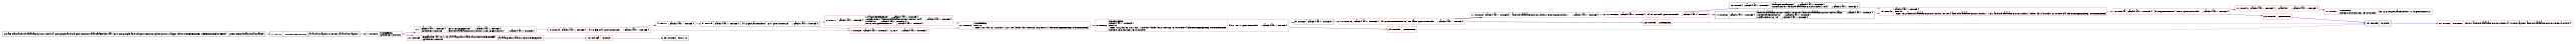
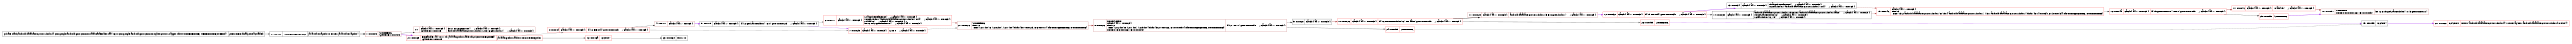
  digraph {
    rankdir=LR
    node [color=red shape=record]
    edge [color=black style=solid]
    n1 [color=black label="{0\:\ 0x0000|MTH_ENTER_BLOCK\l|java.util.ArrayList r0 = new java.util.ArrayList()\l}"]
    n2 [color=brown label="{1\:\ 0x0005|SYNTHETIC\lSplitter:B:1:0x0405\l}"]
    n3 [color=brown label="{2\:\ ?|Catch:\{ all \-\> 0x0069 \}\lSplitter:B:1:0x0005\l|int r1 = r6.getCount()     \/\/ Catch:\{ all \-\> 0x0069 \}\landroid.database.CursorWindow r2 = r6.getWindow()     \/\/ Catch:\{ all \-\> 0x0069 \}\l}"]
    n4 [label="{21\:\ 0x0069|ExcHandler: all (r0v1 'th' java.lang.Throwable A[CUSTOM_DECLARE])\lSplitter:B:1:0x0005\l|java.lang.Throwable r0 = move\-exception\l}"]
    n5 [label="{3\:\ 0x000f|Catch:\{ all \-\> 0x0069 \}\l|if (r2 == null) goto L_0x0025     \/\/ Catch:\{ all \-\> 0x0069 \}\l}"]
    n6 [label="{22\:\ 0x006a|r6.close()\l}"]
    n7 [color=brown label="{4\:\ 0x0011|Catch:\{ all \-\> 0x0069 \}\l}"]
    n8 [label="{7\:\ 0x0025|Catch:\{ all \-\> 0x0069 \}\l|r2 = 0     \/\/ Catch:\{ all \-\> 0x0069 \}\l}"]
    n9 [color=black label="{5\:\ 0x0015|Catch:\{ all \-\> 0x0069 \}\l|if (r2.getStartPosition() != 0) goto L_0x0025     \/\/ Catch:\{ all \-\> 0x0069 \}\l}"]
    n10 [color=brown label="{27\:\ 0x0026|SYNTHETIC\lPHI: r2 \l  PHI: (r2v1 int) = (r2v6 int), (r2v7 int) binds: [B:7:0x0025, B:6:0x0017] A[DONT_GENERATE, DONT_INLINE]\l}"]
    n11 [label="{6\:\ 0x0017|Catch:\{ all \-\> 0x0069 \}\l|r2.acquireReference()     \/\/ Catch:\{ all \-\> 0x0069 \}\lr6.setWindow((android.database.CursorWindow) null)     \/\/ Catch:\{ all \-\> 0x0069 \}\lr0.add(r2)     \/\/ Catch:\{ all \-\> 0x0069 \}\lint r2 = r2.getNumRows()     \/\/ Catch:\{ all \-\> 0x0069 \}\l}"]
    n12 [color=brown label="{8\:\ 0x0026|LOOP_START\lCatch:\{ all \-\> 0x0069 \}\lPHI: r2 \l  PHI: (r2v2 int) = (r2v1 int), (r2v5 int) binds: [B:27:0x0026, B:18:0x0057] A[DONT_GENERATE, DONT_INLINE]\lLOOP:0: B:8:0x0026\-\>B:18:0x0057\l|if (r2 \>= r1) goto L_0x0059     \/\/ Catch:\{ all \-\> 0x0069 \}\l}"]
    n13 [color=black label="{9\:\ 0x0028|Catch:\{ all \-\> 0x0069 \}\l}"]
    n14 [label="{24\:\ 0x0059|SYNTHETIC\l}"]
    n15 [label="{10\:\ 0x002c|Catch:\{ all \-\> 0x0069 \}\l|if (r6.moveToPosition(r2) == false) goto L_0x0059     \/\/ Catch:\{ all \-\> 0x0069 \}\l}"]
    n16 [color=black label="{19\:\ 0x0059|r6.close()\l}"]
    n17 [color=brown label="{11\:\ 0x002e|Catch:\{ all \-\> 0x0069 \}\l|android.database.CursorWindow r5 = r6.getWindow()     \/\/ Catch:\{ all \-\> 0x0069 \}\l}"]
    n18 [label="{26\:\ 0x0059|SYNTHETIC\l}"]
    n19 [label="{12\:\ 0x0032|Catch:\{ all \-\> 0x0069 \}\l|if (r5 == null) goto L_0x003b     \/\/ Catch:\{ all \-\> 0x0069 \}\l}"]
    n20 [color=black label="{13\:\ 0x0034|Catch:\{ all \-\> 0x0069 \}\l|r5.acquireReference()     \/\/ Catch:\{ all \-\> 0x0069 \}\lr6.setWindow((android.database.CursorWindow) null)     \/\/ Catch:\{ all \-\> 0x0069 \}\l}"]
    n21 [color=black label="{14\:\ 0x003b|Catch:\{ all \-\> 0x0069 \}\l|android.database.CursorWindow r5 = new android.database.CursorWindow(false)     \/\/ Catch:\{ all \-\> 0x0069 \}\lr5.setStartPosition(r2)     \/\/ Catch:\{ all \-\> 0x0069 \}\lr6.fillWindow(r2, r5)     \/\/ Catch:\{ all \-\> 0x0069 \}\l}"]
    n22 [label="{15\:\ 0x0046|Catch:\{ all \-\> 0x0069 \}\lPHI: r5 \l  PHI: (r5v2 android.database.CursorWindow) = (r5v4 android.database.CursorWindow), (r5v1 android.database.CursorWindow) binds: [B:14:0x003b, B:13:0x0034] A[DONT_GENERATE, DONT_INLINE]\l}"]
    n23 [label="{16\:\ 0x004a|Catch:\{ all \-\> 0x0069 \}\l|if (r5.getNumRows() == 0) goto L_0x0059     \/\/ Catch:\{ all \-\> 0x0069 \}\l}"]
    n24 [label="{17\:\ 0x004c|Catch:\{ all \-\> 0x0069 \}\l|r0.add(r5)     \/\/ Catch:\{ all \-\> 0x0069 \}\l}"]
-   n25 [label="{25\:\ 0x0059|GENERATE\l}"]
+   n25 [label="{25\:\ 0x0059|SYNTHETIC\l}"]
    n26 [color=brown label="{18\:\ 0x0057|MTH_END\lLOOP:0: B:8:0x0026\-\>B:18:0x0057\l|int r2 = r5.getStartPosition() + r5.getNumRows()\l}"]
-   n27 [label="{20\:\ 0x0068|RETURN\l|return (android.database.CursorWindow[]) r0.toArray(new android.database.CursorWindow[r0.size()])\l}"]
+   n27 [label="{20\:\ 0x0068|CUSTOM\l|return (android.database.CursorWindow[]) r0.toArray(new android.database.CursorWindow[r0.size()])\l}"]
    n28 [color=black label="{23\:\ 0x006d|throw r0\l}"]
    n29 [color=black label="{private static android.database.CursorWindow[] com.google.android.gms.common.data.DataHolder.zaa((r6v0 com.google.android.gms.common.sqlite.CursorWrapper A[IMMUTABLE_TYPE, METHOD_ARGUMENT]))  | JADX INFO: finally extract failed\l}"]
    n1 -> n2 [style=bold]
    n2 -> n3
    n2 -> n4 [color=purple style=bold]
-   n3 -> n5 [color=gray40]
+   n4 -> n5 [color=gray40]
    n4 -> n6 [color=gray40 style=bold]
    n5 -> n7
    n5 -> n8 [color=gray40]
    n6 -> n28
    n7 -> n9 [color=purple style=bold]
    n8 -> n10 [color=gray40]
    n9 -> n8 [color=purple]
    n9 -> n11 [color=gray40]
    n10 -> n12 [color=brown style=bold]
    n11 -> n10 [color=brown]
    n12 -> n13
    n12 -> n14 [color=gray40 style=bold]
-   n13 -> n15 [style=bold]
+   n13 -> n15 [color=brown style=bold]
    n14 -> n16 [color=gray40]
    n15 -> n17 [style=bold]
    n15 -> n18 [color=gray40 style=bold]
    n16 -> n27 [color=purple style=bold]
-   n17 -> n19 [style=bold]
+   n17 -> n19 [color=purple style=bold]
    n18 -> n16 [color=purple]
    n19 -> n20 [color=purple style=bold]
    n19 -> n21
    n20 -> n22 [color=brown]
    n21 -> n22 [color=brown]
    n22 -> n23
    n23 -> n24 [color=brown style=bold]
    n23 -> n25
    n24 -> n26 [color=brown style=bold]
-   n25 -> n16 [color=purple style=bold]
+   n25 -> n26 [color=purple style=bold]
    n29 -> n1 [color=gray40 style=bold]
  }
